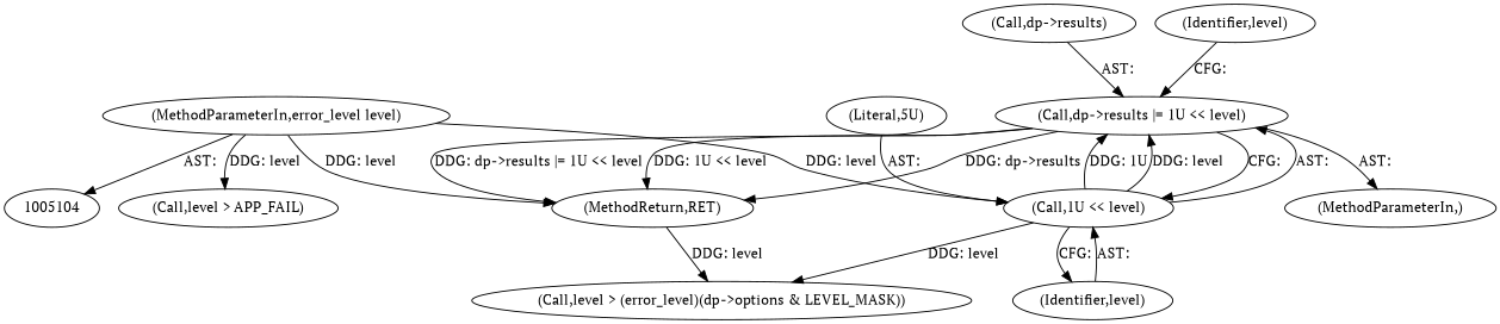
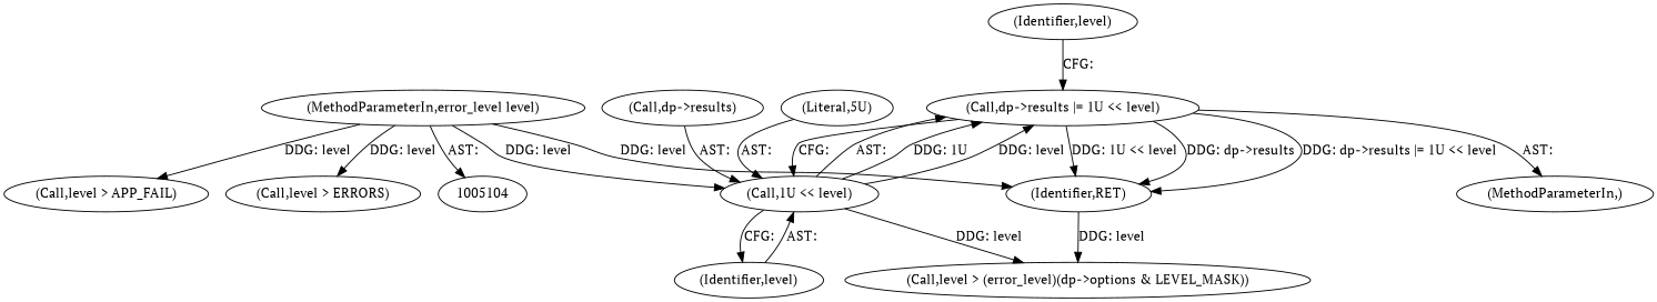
  digraph {
    fontname="PT Serif"
    node [fontname="PT Serif"]
    edge [fontname="PT Serif"]
    n1 [label="(Call,dp->results |= 1U << level)"]
    n2 [label="(Call,1U << level)"]
    n3 [label="(MethodParameterIn,)"]
-   n4 [label="(MethodReturn,RET)"]
+   n4 [label="(Identifier,RET)"]
    n5 [label="(Identifier,level)"]
    n6 [label="(Call,level > (error_level)(dp->options & LEVEL_MASK))"]
    n7 [label="(MethodParameterIn,error_level level)"]
    n8 [label="(Call,level > APP_FAIL)"]
+   n9 [label="(Call,level > ERRORS)"]
    n10 [label=1005104]
    n11 [label="(Call,dp->results)"]
    n12 [label="(Literal,5U)"]
    n13 [label="(Identifier,level)"]
    n1 -> n2 [label="CFG: "]
    n1 -> n3 [label="AST: "]
    n1 -> n4 [label="DDG: 1U << level"]
    n1 -> n4 [label="DDG: dp->results"]
    n1 -> n4 [label="DDG: dp->results |= 1U << level"]
    n2 -> n1 [label="AST: "]
    n2 -> n1 [label="DDG: 1U"]
    n2 -> n1 [label="DDG: level"]
    n2 -> n5 [label="CFG: "]
    n2 -> n6 [label="DDG: level"]
    n4 -> n6 [label="DDG: level"]
    n5 -> n2 [label="AST: "]
    n7 -> n2 [label="DDG: level"]
    n7 -> n4 [label="DDG: level"]
    n7 -> n8 [label="DDG: level"]
+   n7 -> n9 [label="DDG: level"]
    n7 -> n10 [label="AST: "]
-   n11 -> n1 [label="AST: "]
+   n11 -> n2 [label="AST: "]
    n12 -> n2 [label="AST: "]
    n13 -> n1 [label="CFG: "]
  }
